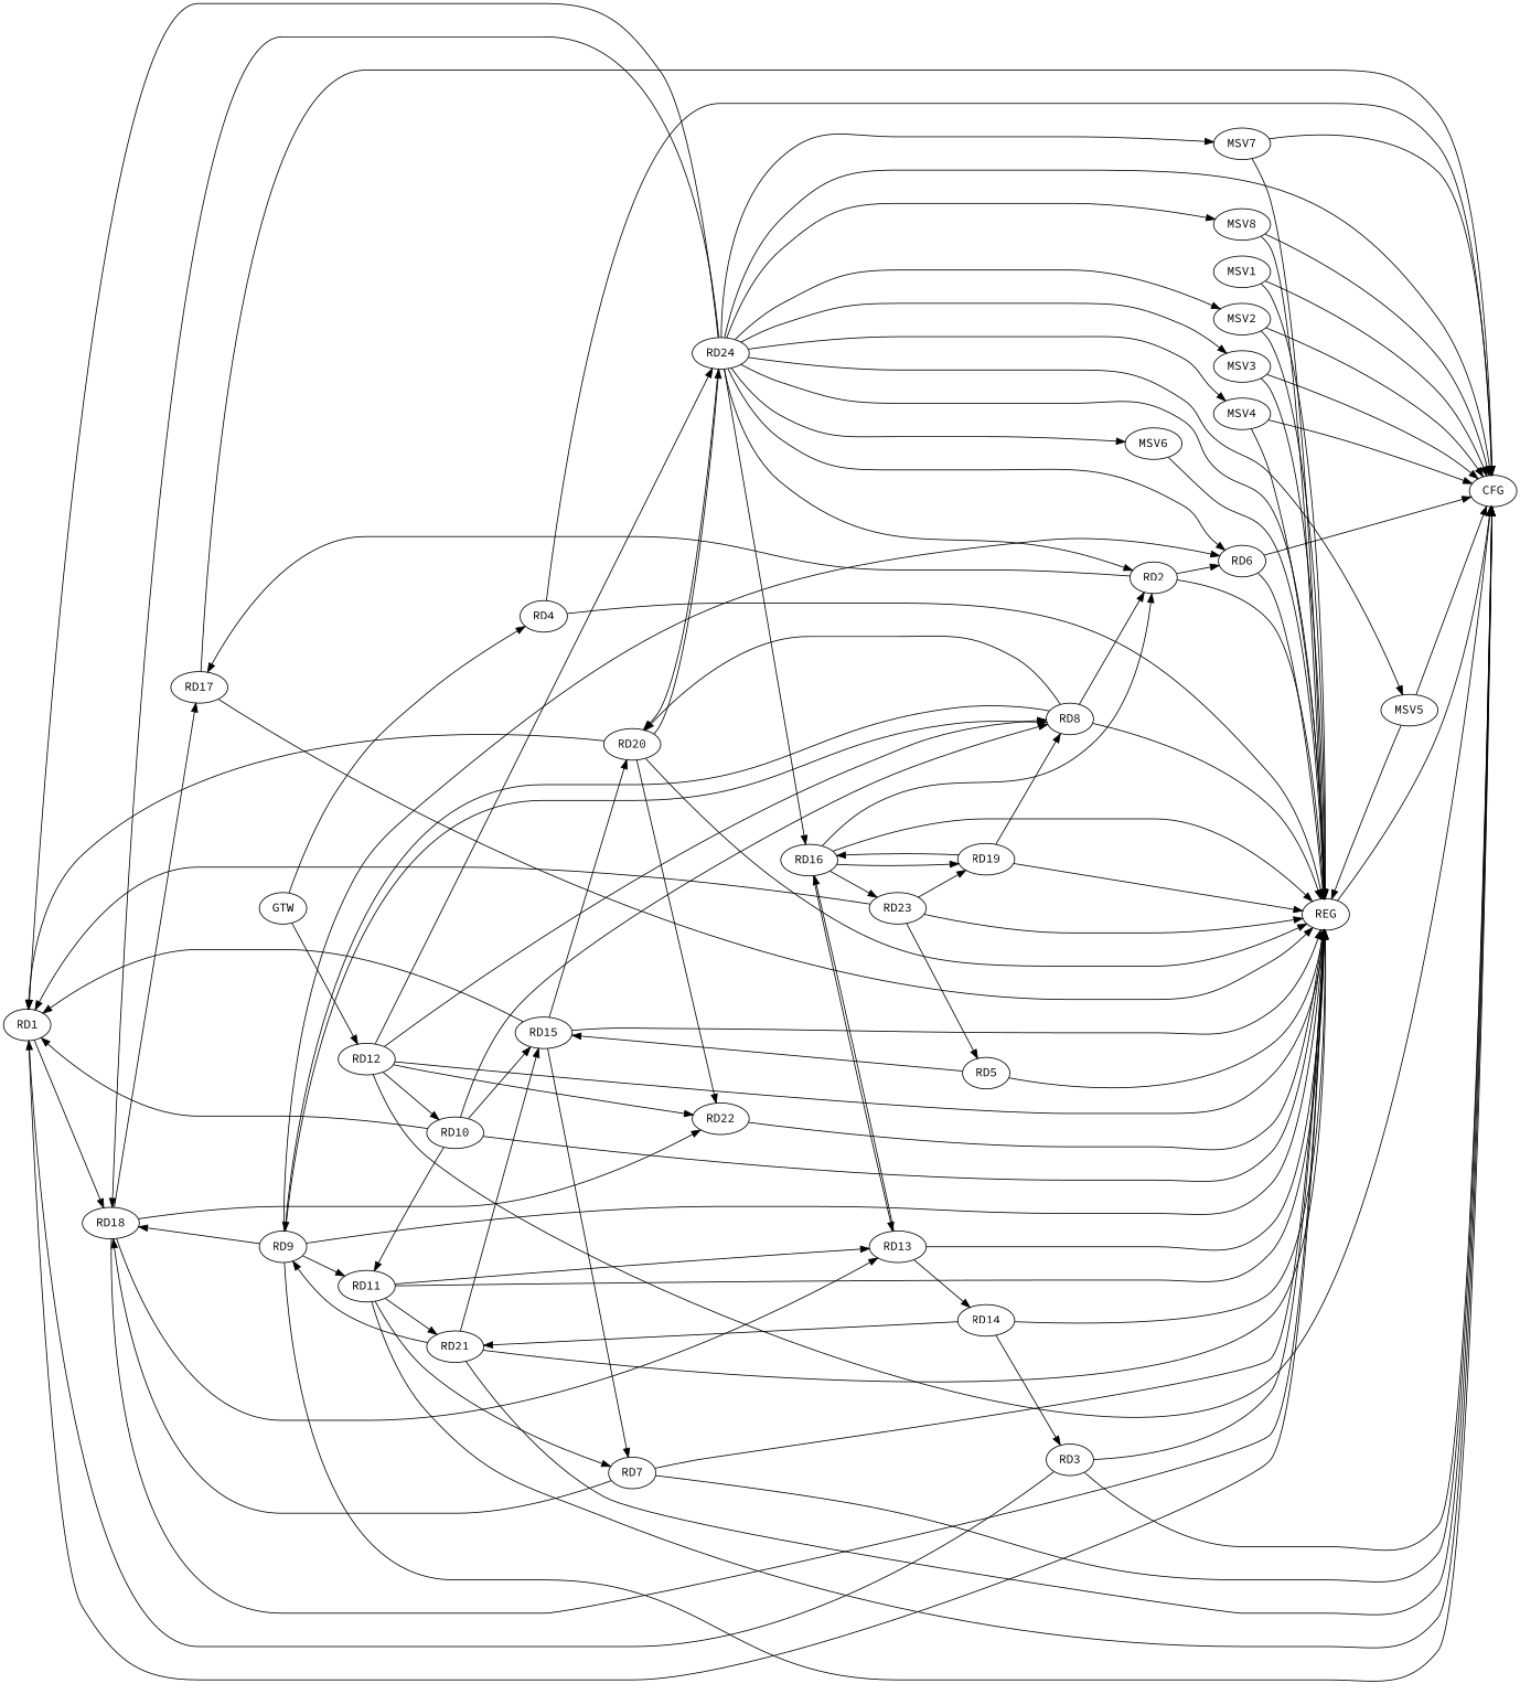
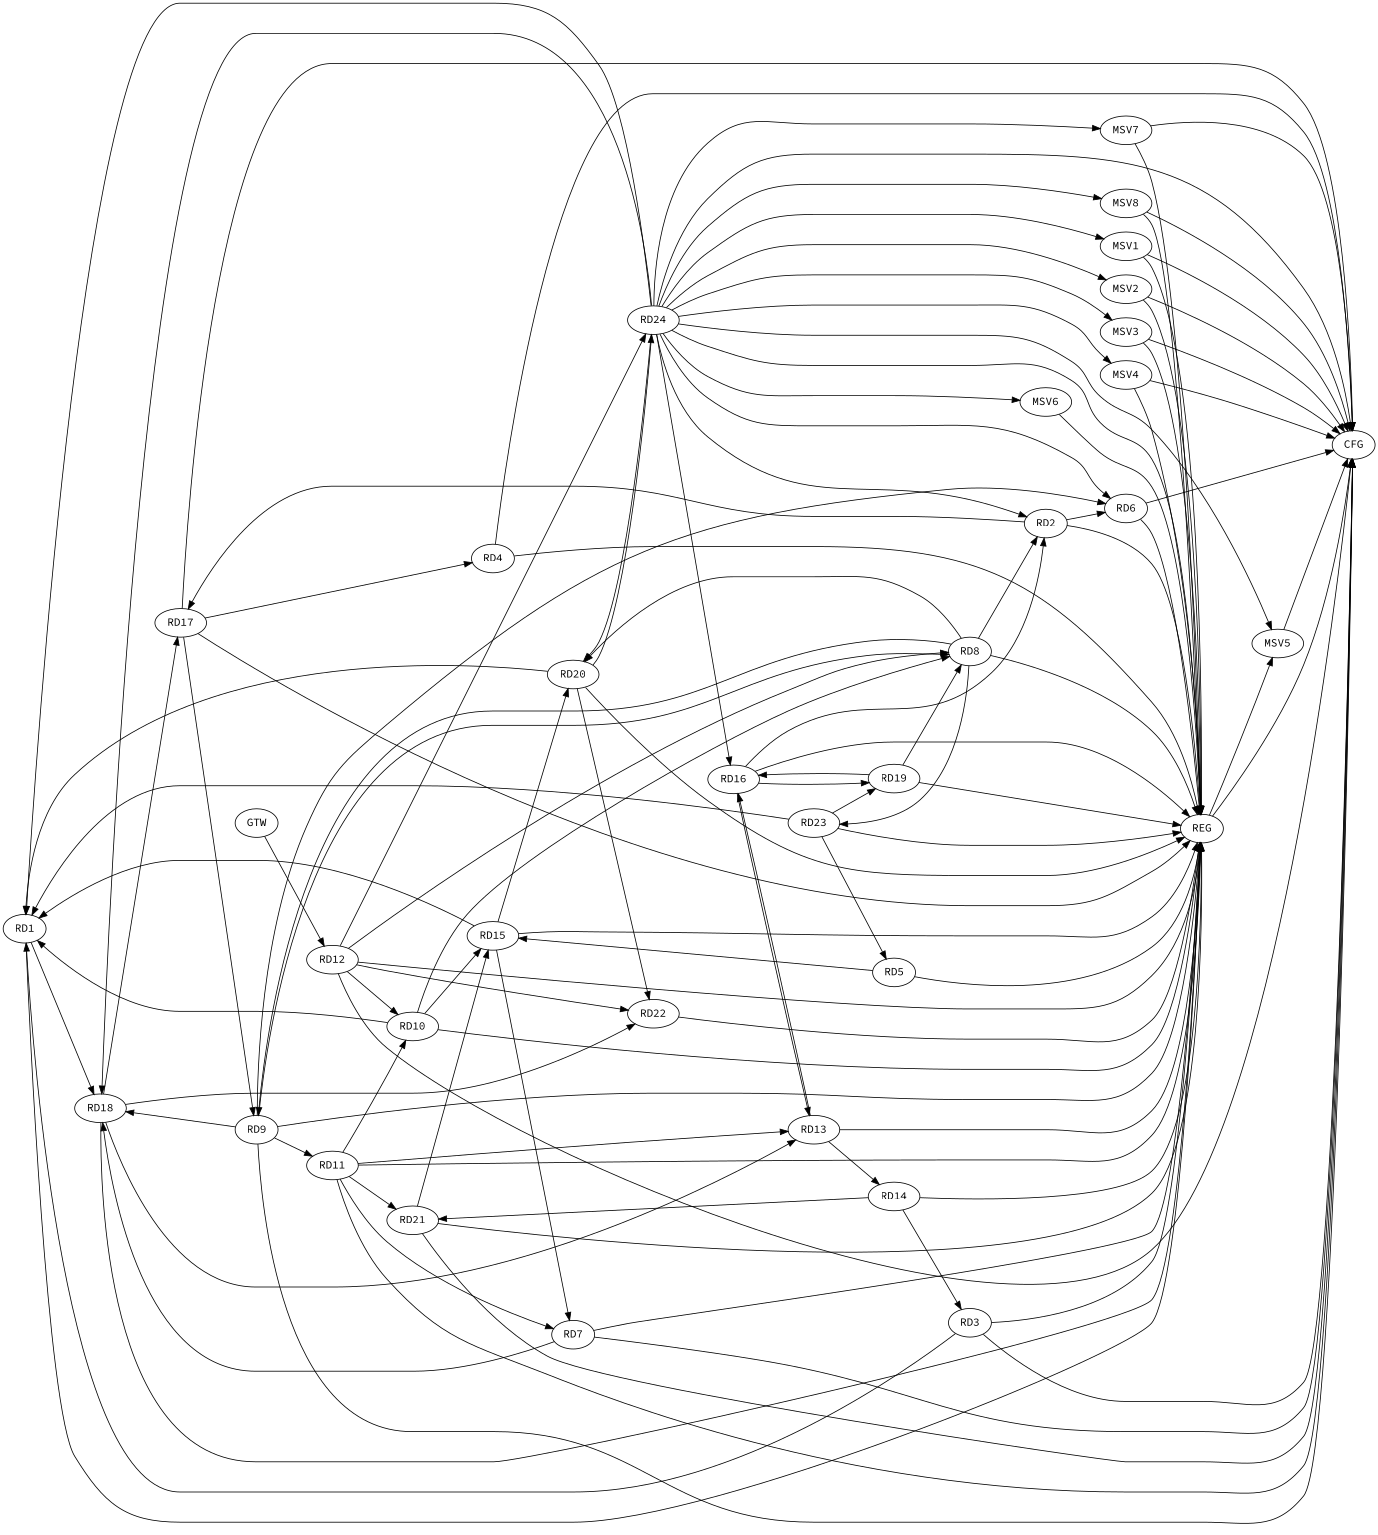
  strict digraph {
    fontname="Source Code Pro"
    rankdir=LR
    node [fontname="Source Code Pro"]
    edge [fontname="Source Code Pro"]
    n1 [label=RD1]
    n2 [label=REG]
    n3 [label=RD18]
    n4 [label=RD17]
    n5 [label=CFG]
    n6 [label=RD9]
    n7 [label=RD2]
    n8 [label=RD6]
    n9 [label=RD3]
    n10 [label=RD4]
    n11 [label=RD22]
    n12 [label=RD5]
    n13 [label=RD15]
    n14 [label=RD21]
    n15 [label=RD7]
    n16 [label=RD13]
    n17 [label=RD8]
    n18 [label=RD20]
    n19 [label=RD23]
    n20 [label=RD11]
    n21 [label=RD24]
    n22 [label=RD19]
    n23 [label=RD10]
    n24 [label=RD14]
    n25 [label=RD16]
    n26 [label=RD12]
    n27 [label=MSV1]
    n28 [label=MSV2]
    n29 [label=MSV3]
    n30 [label=MSV4]
    n31 [label=MSV5]
    n32 [label=MSV6]
    n33 [label=MSV7]
    n34 [label=MSV8]
    n35 [label=GTW]
    n1 -> n2
    n1 -> n3
    n2 -> n5
    n3 -> n2
    n3 -> n4
    n3 -> n11
    n3 -> n16
    n4 -> n2
    n4 -> n5
-   n14 -> n6
+   n4 -> n6
    n6 -> n2
    n6 -> n3
    n6 -> n5
    n6 -> n8
    n6 -> n17
    n6 -> n20
    n7 -> n2
    n7 -> n4
    n7 -> n8
    n8 -> n2
    n8 -> n5
    n9 -> n1
    n9 -> n2
    n9 -> n5
    n10 -> n2
    n10 -> n5
    n11 -> n2
    n12 -> n2
    n12 -> n13
    n13 -> n1
    n13 -> n2
    n13 -> n15
    n13 -> n18
    n14 -> n2
    n14 -> n5
    n14 -> n13
    n15 -> n2
    n15 -> n3
    n15 -> n5
    n16 -> n2
    n16 -> n24
    n16 -> n25
    n17 -> n2
    n17 -> n6
    n17 -> n7
    n17 -> n18
-   n25 -> n19
+   n17 -> n19
    n18 -> n1
    n18 -> n2
    n18 -> n11
    n18 -> n21
    n19 -> n1
    n19 -> n2
    n19 -> n12
    n19 -> n22
    n20 -> n2
    n20 -> n5
    n20 -> n14
    n20 -> n15
    n20 -> n16
    n21 -> n1
    n21 -> n2
    n21 -> n3
    n21 -> n5
    n21 -> n7
    n21 -> n8
    n21 -> n18
    n21 -> n25
+   n21 -> n27
    n21 -> n28
    n21 -> n29
    n21 -> n30
    n21 -> n31
    n21 -> n32
    n21 -> n33
    n21 -> n34
    n22 -> n2
    n22 -> n17
    n22 -> n25
    n23 -> n1
    n23 -> n2
    n23 -> n13
    n23 -> n17
-   n23 -> n20
+   n20 -> n23
    n24 -> n2
    n24 -> n9
    n24 -> n14
    n25 -> n2
    n25 -> n7
    n25 -> n16
    n25 -> n22
    n26 -> n2
    n26 -> n5
    n26 -> n11
    n26 -> n17
    n26 -> n21
    n26 -> n23
    n27 -> n2
    n27 -> n5
    n28 -> n2
    n28 -> n5
    n29 -> n2
    n29 -> n5
    n30 -> n2
    n30 -> n5
-   n31 -> n2
+   n2 -> n31
    n31 -> n5
    n32 -> n2
    n33 -> n2
    n33 -> n5
    n34 -> n2
    n34 -> n5
-   n35 -> n10
+   n4 -> n10
    n35 -> n26
  }
